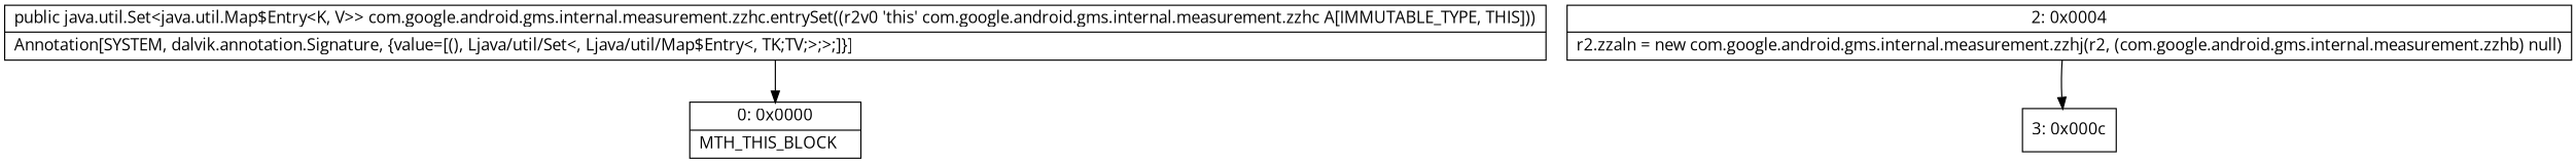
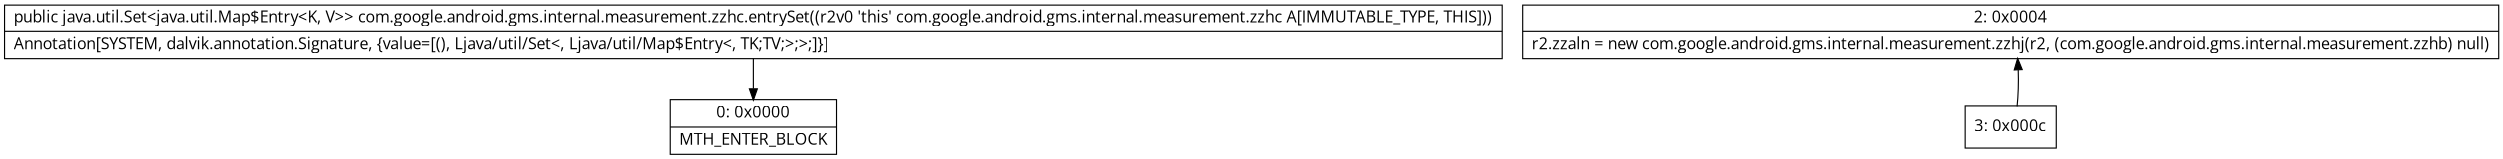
  digraph {
    fontname="Open Sans"
    node [fontname="Open Sans" shape=record]
    edge [fontname="Open Sans"]
-   n1 [label="{0\:\ 0x0000|MTH_THIS_BLOCK\l}"]
+   n1 [label="{0\:\ 0x0000|MTH_ENTER_BLOCK\l}"]
    n2 [label="{2\:\ 0x0004|r2.zzaln = new com.google.android.gms.internal.measurement.zzhj(r2, (com.google.android.gms.internal.measurement.zzhb) null)\l}"]
    n3 [label="{3\:\ 0x000c}"]
    n4 [label="{public java.util.Set\<java.util.Map$Entry\<K, V\>\> com.google.android.gms.internal.measurement.zzhc.entrySet((r2v0 'this' com.google.android.gms.internal.measurement.zzhc A[IMMUTABLE_TYPE, THIS]))  | Annotation[SYSTEM, dalvik.annotation.Signature, \{value=[(), Ljava\/util\/Set\<, Ljava\/util\/Map$Entry\<, TK;TV;\>;\>;]\}]\l}"]
-   n2 -> n3
+   n3 -> n2
    n4 -> n1
  }
